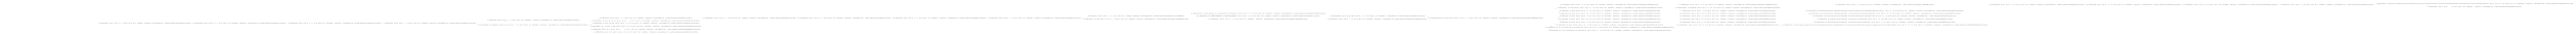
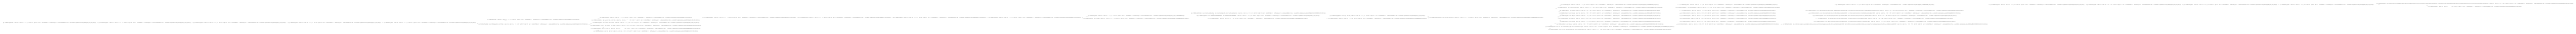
  digraph {
    rankdir=LR
    node [fontname=Arial shape=record]
    n1 [label="{type = XCUIElementTypeApplication\l|name = Etsy\l|label = Etsy\l|enabled = true\l|visible = true\l|x = 0\l|y = 0\l|width = 375\l|height = 667\l|index = 0\l|numberOfChildren = 2\l|eventGeneratedOnElement = false \l|screenshotPath = outputs/android-to-ios/etsy-filter/S0/pngs/0.0_0.0_750.0_1334.0.png\l}"]
    n2 [label="{type = XCUIElementTypeCollectionView\l|name = homescreen_collection_view\l|enabled = true\l|visible = true\l|x = 0\l|y = 86\l|width = 375\l|height = 531\l|index = 0\l|numberOfChildren = 14\l|numInParentLayout = 0\l|eventGeneratedOnElement = false \l|screenshotPath = outputs/android-to-ios/etsy-filter/S0/pngs/0.0_172.00000000000003_750.0_1234.0.png\l}"]
+   n3 [label="{type = XCUIElementTypeWindow\l|enabled = true\l|visible = true\l|x = 0\l|y = 0\l|width = 375\l|height = 667\l|index = 0\l|numberOfChildren = 1\l|numInParentLayout = 0\l|eventGeneratedOnElement = false \l|screenshotPath = outputs/android-to-ios/etsy-filter/S0/pngs/0.0_0.0_750.0_1334.0.png\l}"]
    n4 [label="{type = XCUIElementTypeOther\l|enabled = true\l|visible = true\l|x = 0\l|y = 0\l|width = 375\l|height = 667\l|index = 0\l|numberOfChildren = 1\l|numInParentLayout = 0\l|eventGeneratedOnElement = false \l|screenshotPath = outputs/android-to-ios/etsy-filter/S0/pngs/0.0_0.0_750.0_1334.0.png\l}"]
    n5 [label="{type = XCUIElementTypeOther\l|enabled = true\l|visible = true\l|x = 0\l|y = 0\l|width = 375\l|height = 667\l|index = 0\l|numberOfChildren = 1\l|numInParentLayout = 0\l|eventGeneratedOnElement = false \l|screenshotPath = outputs/android-to-ios/etsy-filter/S0/pngs/0.0_0.0_750.0_1334.0.png\l}"]
    n6 [label="{type = XCUIElementTypeOther\l|enabled = true\l|visible = true\l|x = 0\l|y = 0\l|width = 375\l|height = 667\l|index = 0\l|numberOfChildren = 1\l|numInParentLayout = 0\l|eventGeneratedOnElement = false \l|screenshotPath = outputs/android-to-ios/etsy-filter/S0/pngs/0.0_0.0_750.0_1334.0.png\l}"]
    n7 [label="{type = XCUIElementTypeOther\l|enabled = true\l|visible = true\l|x = 0\l|y = 0\l|width = 375\l|height = 667\l|index = 0\l|numberOfChildren = 2\l|numInParentLayout = 0\l|eventGeneratedOnElement = false \l|screenshotPath = outputs/android-to-ios/etsy-filter/S0/pngs/0.0_0.0_750.0_1334.0.png\l}"]
    n8 [label="{type = XCUIElementTypeOther\l|enabled = true\l|visible = true\l|x = 0\l|y = 0\l|width = 375\l|height = 617\l|index = 0\l|numberOfChildren = 1\l|numInParentLayout = 0\l|eventGeneratedOnElement = false \l|screenshotPath = outputs/android-to-ios/etsy-filter/S0/pngs/0.0_0.0_750.0_1234.0.png\l}"]
    n9 [label="{type = XCUIElementTypeTabBar\l|name = BOE Navigation Bar\l|label = Tab Bar\l|enabled = true\l|visible = true\l|x = 0\l|y = 617\l|width = 375\l|height = 50\l|index = 1\l|numberOfChildren = 5\l|numInParentLayout = 1\l|eventGeneratedOnElement = false \l|screenshotPath = outputs/android-to-ios/etsy-filter/S0/pngs/0.0_1234.0_750.0_1334.0.png\l}"]
    n10 [label="{type = XCUIElementTypeOther\l|enabled = true\l|visible = true\l|x = 0\l|y = 0\l|width = 375\l|height = 617\l|index = 0\l|numberOfChildren = 1\l|numInParentLayout = 0\l|eventGeneratedOnElement = false \l|screenshotPath = outputs/android-to-ios/etsy-filter/S0/pngs/0.0_0.0_750.0_1234.0.png\l}"]
    n11 [label="{type = XCUIElementTypeButton\l|value = 1\l|name = Home\l|label = Home\l|enabled = true\l|visible = true\l|x = 2\l|y = 618\l|width = 71\l|height = 49\l|index = 0\l|numberOfChildren = 0\l|numInParentLayout = 0\l|eventGeneratedOnElement = false \l|screenshotPath = outputs/android-to-ios/etsy-filter/S0/pngs/4.0_1236.0_146.0_1334.0.png\l}"]
    n12 [label="{type = XCUIElementTypeButton\l|name = Favorites\l|label = Favorites\l|enabled = true\l|visible = true\l|x = 77\l|y = 618\l|width = 71\l|height = 49\l|index = 1\l|numberOfChildren = 0\l|numInParentLayout = 1\l|eventGeneratedOnElement = false \l|screenshotPath = outputs/android-to-ios/etsy-filter/S0/pngs/154.0_1236.0_296.0_1334.0.png\l}"]
    n13 [label="{type = XCUIElementTypeButton\l|value = ●\l|name = Updates\l|label = Updates\l|enabled = true\l|visible = true\l|x = 152\l|y = 618\l|width = 71\l|height = 49\l|index = 2\l|numberOfChildren = 0\l|numInParentLayout = 2\l|eventGeneratedOnElement = false \l|screenshotPath = outputs/android-to-ios/etsy-filter/S0/pngs/304.0_1236.0_446.0_1334.0.png\l}"]
    n14 [label="{type = XCUIElementTypeButton\l|name = You\l|label = You\l|enabled = true\l|visible = true\l|x = 227\l|y = 618\l|width = 71\l|height = 49\l|index = 3\l|numberOfChildren = 0\l|numInParentLayout = 3\l|eventGeneratedOnElement = false \l|screenshotPath = outputs/android-to-ios/etsy-filter/S0/pngs/453.99999999999994_1236.0_596.0_1334.0.png\l}"]
    n15 [label="{type = XCUIElementTypeButton\l|name = Cart\l|label = Cart\l|enabled = true\l|visible = true\l|x = 302\l|y = 618\l|width = 71\l|height = 49\l|index = 4\l|numberOfChildren = 0\l|numInParentLayout = 4\l|eventGeneratedOnElement = false \l|screenshotPath = outputs/android-to-ios/etsy-filter/S0/pngs/604.0_1236.0_746.0_1334.0.png\l}"]
    n16 [label="{type = XCUIElementTypeOther\l|enabled = true\l|visible = true\l|x = 0\l|y = 0\l|width = 375\l|height = 617\l|index = 0\l|numberOfChildren = 1\l|numInParentLayout = 0\l|eventGeneratedOnElement = false \l|screenshotPath = outputs/android-to-ios/etsy-filter/S0/pngs/0.0_0.0_750.0_1234.0.png\l}"]
    n17 [label="{type = XCUIElementTypeOther\l|enabled = true\l|visible = true\l|x = 0\l|y = 0\l|width = 375\l|height = 617\l|index = 0\l|numberOfChildren = 1\l|numInParentLayout = 0\l|eventGeneratedOnElement = false \l|screenshotPath = outputs/android-to-ios/etsy-filter/S0/pngs/0.0_0.0_750.0_1234.0.png\l}"]
    n18 [label="{type = XCUIElementTypeOther\l|enabled = true\l|visible = true\l|x = 0\l|y = 0\l|width = 375\l|height = 617\l|index = 0\l|numberOfChildren = 1\l|numInParentLayout = 0\l|eventGeneratedOnElement = false \l|screenshotPath = outputs/android-to-ios/etsy-filter/S0/pngs/0.0_0.0_750.0_1234.0.png\l}"]
    n19 [label="{type = XCUIElementTypeOther\l|enabled = true\l|visible = true\l|x = 0\l|y = 0\l|width = 375\l|height = 617\l|index = 0\l|numberOfChildren = 2\l|numInParentLayout = 0\l|eventGeneratedOnElement = false \l|screenshotPath = outputs/android-to-ios/etsy-filter/S0/pngs/0.0_0.0_750.0_1234.0.png\l}"]
    n20 [label="{type = XCUIElementTypeOther\l|enabled = true\l|visible = true\l|x = 0\l|y = 0\l|width = 375\l|height = 86\l|index = 0\l|numberOfChildren = 3\l|numInParentLayout = 0\l|eventGeneratedOnElement = false \l|screenshotPath = outputs/android-to-ios/etsy-filter/S0/pngs/0.0_0.0_750.0_172.00000000000003.png\l}"]
    n21 [label="{type = XCUIElementTypeOther\l|name = Homepage\l|enabled = true\l|visible = true\l|x = 0\l|y = 86\l|width = 375\l|height = 531\l|index = 1\l|numberOfChildren = 2\l|numInParentLayout = 1\l|eventGeneratedOnElement = false \l|screenshotPath = outputs/android-to-ios/etsy-filter/S0/pngs/0.0_172.00000000000003_750.0_1234.0.png\l}"]
    n22 [label="{type = XCUIElementTypeTextField\l|value = Search for anything on Etsy\l|name = Search for anything on Etsy\l|label = Search for anything on Etsy\l|enabled = true\l|visible = true\l|x = 16\l|y = 30\l|width = 343\l|height = 48\l|index = 0\l|numberOfChildren = 0\l|numInParentLayout = 0\l|eventGeneratedOnElement = false \l|screenshotPath = outputs/android-to-ios/etsy-filter/S0/pngs/32.0_60.00000000000001_718.0_156.0.png\l}"]
    n23 [label="{type = XCUIElementTypeButton\l|name = F34C5783 A591 42AD 88A8 E19879\l|label = F34C5783 A591 42AD 88A8 E19879\l|enabled = true\l|visible = true\l|x = 22\l|y = 36\l|width = 36\l|height = 36\l|index = 2\l|numberOfChildren = 0\l|numInParentLayout = 2\l|eventGeneratedOnElement = false \l|screenshotPath = outputs/android-to-ios/etsy-filter/S0/pngs/44.0_72.0_116.0_144.0.png\l}"]
    n24 [label="{type = XCUIElementTypeOther\l|enabled = true\l|visible = true\l|x = 0\l|y = 86\l|width = 375\l|height = 531\l|index = 1\l|numberOfChildren = 1\l|numInParentLayout = 1\l|eventGeneratedOnElement = false \l|screenshotPath = outputs/android-to-ios/etsy-filter/S0/pngs/0.0_172.00000000000003_750.0_1234.0.png\l}"]
    n25 [label="{type = XCUIElementTypeOther\l|enabled = true\l|visible = true\l|x = 0\l|y = 86\l|width = 375\l|height = 531\l|index = 0\l|numberOfChildren = 1\l|numInParentLayout = 0\l|eventGeneratedOnElement = false \l|screenshotPath = outputs/android-to-ios/etsy-filter/S0/pngs/0.0_172.00000000000003_750.0_1234.0.png\l}"]
    n26 [label="{type = XCUIElementTypeCell\l|enabled = true\l|visible = true\l|x = 0\l|y = 86\l|width = 375\l|height = 139\l|index = 0\l|numberOfChildren = 1\l|numInParentLayout = 0\l|eventGeneratedOnElement = false \l|screenshotPath = outputs/android-to-ios/etsy-filter/S0/pngs/0.0_172.00000000000003_750.0_450.0.png\l}"]
    n27 [label="{type = XCUIElementTypeOther\l|name = homescreen module header\l|enabled = true\l|visible = true\l|x = 0\l|y = 236\l|width = 375\l|height = 35\l|index = 1\l|numberOfChildren = 2\l|numInParentLayout = 1\l|eventGeneratedOnElement = false \l|screenshotPath = outputs/android-to-ios/etsy-filter/S0/pngs/0.0_472.0_750.0_542.0.png\l}"]
    n28 [label="{type = XCUIElementTypeCell\l|name = listing card\l|enabled = true\l|visible = true\l|x = 12\l|y = 282\l|width = 169\l|height = 135\l|index = 2\l|numberOfChildren = 1\l|numInParentLayout = 2\l|eventGeneratedOnElement = false \l|screenshotPath = outputs/android-to-ios/etsy-filter/S0/pngs/24.0_564.0_362.0_834.0.png\l}"]
    n29 [label="{type = XCUIElementTypeCell\l|name = listing card\l|enabled = true\l|visible = true\l|x = 194\l|y = 282\l|width = 169\l|height = 135\l|index = 3\l|numberOfChildren = 1\l|numInParentLayout = 3\l|eventGeneratedOnElement = false \l|screenshotPath = outputs/android-to-ios/etsy-filter/S0/pngs/388.0_564.0_726.0_834.0.png\l}"]
    n30 [label="{type = XCUIElementTypeCell\l|name = listing card\l|enabled = true\l|visible = true\l|x = 12\l|y = 428\l|width = 169\l|height = 135\l|index = 4\l|numberOfChildren = 1\l|numInParentLayout = 4\l|eventGeneratedOnElement = false \l|screenshotPath = outputs/android-to-ios/etsy-filter/S0/pngs/24.0_856.0_362.0_1126.0.png\l}"]
    n31 [label="{type = XCUIElementTypeCell\l|name = listing card\l|enabled = true\l|visible = true\l|x = 194\l|y = 428\l|width = 169\l|height = 135\l|index = 5\l|numberOfChildren = 1\l|numInParentLayout = 5\l|eventGeneratedOnElement = false \l|screenshotPath = outputs/android-to-ios/etsy-filter/S0/pngs/388.0_856.0_726.0_1126.0.png\l}"]
    n32 [label="{type = XCUIElementTypeCell\l|name = listing card\l|enabled = true\l|visible = true\l|x = 12\l|y = 574\l|width = 169\l|height = 135\l|index = 6\l|numberOfChildren = 1\l|numInParentLayout = 6\l|eventGeneratedOnElement = false \l|screenshotPath = outputs/android-to-ios/etsy-filter/S0/pngs/24.0_1148.0_362.0_1418.0.png\l}"]
    n33 [label="{type = XCUIElementTypeCell\l|name = listing card\l|enabled = true\l|visible = true\l|x = 193\l|y = 574\l|width = 169\l|height = 135\l|index = 7\l|numberOfChildren = 1\l|numInParentLayout = 7\l|eventGeneratedOnElement = false \l|screenshotPath = outputs/android-to-ios/etsy-filter/S0/pngs/386.00000000000006_1148.0_724.0_1418.0.png\l}"]
    n34 [label="{type = XCUIElementTypeOther\l|value = 0%\l|name = Vertical scroll bar, 17 pages\l|label = Vertical scroll bar, 17 pages\l|enabled = true\l|visible = true\l|x = 342\l|y = 86\l|width = 30\l|height = 531\l|index = 12\l|numberOfChildren = 0\l|numInParentLayout = 12\l|eventGeneratedOnElement = false \l|screenshotPath = outputs/android-to-ios/etsy-filter/S0/pngs/684.0_172.00000000000003_744.0_1234.0.png\l}"]
    n35 [label="{type = XCUIElementTypeOther\l|value = 0%\l|name = Horizontal scroll bar, 1 page\l|label = Horizontal scroll bar, 1 page\l|enabled = true\l|visible = true\l|x = 0\l|y = 584\l|width = 375\l|height = 30\l|index = 13\l|numberOfChildren = 0\l|numInParentLayout = 13\l|eventGeneratedOnElement = false \l|screenshotPath = outputs/android-to-ios/etsy-filter/S0/pngs/0.0_1168.0_750.0_1228.0.png\l}"]
    n36 [label="{type = XCUIElementTypeOther\l|enabled = true\l|visible = true\l|x = 0\l|y = 86\l|width = 375\l|height = 139\l|index = 0\l|numberOfChildren = 1\l|numInParentLayout = 0\l|eventGeneratedOnElement = false \l|screenshotPath = outputs/android-to-ios/etsy-filter/S0/pngs/0.0_172.00000000000003_750.0_450.0.png\l}"]
    n37 [label="{type = XCUIElementTypeButton\l|name = headerOverlayButton\l|enabled = true\l|visible = true\l|x = 0\l|y = 242\l|width = 375\l|height = 35\l|index = 0\l|numberOfChildren = 1\l|numInParentLayout = 0\l|eventGeneratedOnElement = false \l|screenshotPath = outputs/android-to-ios/etsy-filter/S0/pngs/0.0_484.0_750.0_554.0.png\l}"]
    n38 [label="{type = XCUIElementTypeOther\l|enabled = true\l|visible = true\l|x = 12\l|y = 282\l|width = 169\l|height = 135\l|index = 0\l|numberOfChildren = 1\l|numInParentLayout = 0\l|eventGeneratedOnElement = false \l|screenshotPath = outputs/android-to-ios/etsy-filter/S0/pngs/24.0_564.0_362.0_834.0.png\l}"]
    n39 [label="{type = XCUIElementTypeOther\l|enabled = true\l|visible = true\l|x = 194\l|y = 282\l|width = 169\l|height = 135\l|index = 0\l|numberOfChildren = 1\l|numInParentLayout = 0\l|eventGeneratedOnElement = false \l|screenshotPath = outputs/android-to-ios/etsy-filter/S0/pngs/388.0_564.0_726.0_834.0.png\l}"]
    n40 [label="{type = XCUIElementTypeOther\l|enabled = true\l|visible = true\l|x = 12\l|y = 428\l|width = 169\l|height = 135\l|index = 0\l|numberOfChildren = 1\l|numInParentLayout = 0\l|eventGeneratedOnElement = false \l|screenshotPath = outputs/android-to-ios/etsy-filter/S0/pngs/24.0_856.0_362.0_1126.0.png\l}"]
    n41 [label="{type = XCUIElementTypeOther\l|enabled = true\l|visible = true\l|x = 194\l|y = 428\l|width = 169\l|height = 135\l|index = 0\l|numberOfChildren = 1\l|numInParentLayout = 0\l|eventGeneratedOnElement = false \l|screenshotPath = outputs/android-to-ios/etsy-filter/S0/pngs/388.0_856.0_726.0_1126.0.png\l}"]
    n42 [label="{type = XCUIElementTypeOther\l|enabled = true\l|visible = true\l|x = 12\l|y = 574\l|width = 169\l|height = 135\l|index = 0\l|numberOfChildren = 1\l|numInParentLayout = 0\l|eventGeneratedOnElement = false \l|screenshotPath = outputs/android-to-ios/etsy-filter/S0/pngs/24.0_1148.0_362.0_1418.0.png\l}"]
    n43 [label="{type = XCUIElementTypeOther\l|enabled = true\l|visible = true\l|x = 193\l|y = 574\l|width = 169\l|height = 135\l|index = 0\l|numberOfChildren = 1\l|numInParentLayout = 0\l|eventGeneratedOnElement = false \l|screenshotPath = outputs/android-to-ios/etsy-filter/S0/pngs/386.00000000000006_1148.0_724.0_1418.0.png\l}"]
    n44 [label="{type = XCUIElementTypeOther\l|enabled = true\l|visible = true\l|x = 0\l|y = 86\l|width = 375\l|height = 139\l|index = 0\l|numberOfChildren = 1\l|numInParentLayout = 0\l|eventGeneratedOnElement = false \l|screenshotPath = outputs/android-to-ios/etsy-filter/S0/pngs/0.0_172.00000000000003_750.0_450.0.png\l}"]
    n45 [label="{type = XCUIElementTypeOther\l|name = Rustic Cedar Kitty Litter Cabinet Front Entry - Standard Dark Walnut, HartandCole, $178.00\l|label = Rustic Cedar Kitty Litter Cabinet Front Entry - Standard Dark Walnut, HartandCole, $178.00\l|enabled = true\l|visible = true\l|x = 12\l|y = 282\l|width = 169\l|height = 135\l|index = 0\l|numberOfChildren = 0\l|numInParentLayout = 0\l|eventGeneratedOnElement = false \l|screenshotPath = outputs/android-to-ios/etsy-filter/S0/pngs/24.0_564.0_362.0_834.0.png\l}"]
    n46 [label="{type = XCUIElementTypeOther\l|name = Jumbo Cedar Kitty Litter Cabinet - Front Entry Unfinished, HartandCole, $198.00\l|label = Jumbo Cedar Kitty Litter Cabinet - Front Entry Unfinished, HartandCole, $198.00\l|enabled = true\l|visible = true\l|x = 194\l|y = 282\l|width = 169\l|height = 135\l|index = 0\l|numberOfChildren = 0\l|numInParentLayout = 0\l|eventGeneratedOnElement = false \l|screenshotPath = outputs/android-to-ios/etsy-filter/S0/pngs/388.0_564.0_726.0_834.0.png\l}"]
    n47 [label="{type = XCUIElementTypeOther\l|name = Cedar Jumbo Top Entry Litter Cabinet - Grey, HartandCole, $198.00\l|label = Cedar Jumbo Top Entry Litter Cabinet - Grey, HartandCole, $198.00\l|enabled = true\l|visible = true\l|x = 12\l|y = 428\l|width = 169\l|height = 135\l|index = 0\l|numberOfChildren = 0\l|numInParentLayout = 0\l|eventGeneratedOnElement = false \l|screenshotPath = outputs/android-to-ios/etsy-filter/S0/pngs/24.0_856.0_362.0_1126.0.png\l}"]
    n48 [label="{type = XCUIElementTypeOther\l|name = Maja Cat Litter Box Cover House, 8thInteriors, $198.00\l|label = Maja Cat Litter Box Cover House, 8thInteriors, $198.00\l|enabled = true\l|visible = true\l|x = 194\l|y = 428\l|width = 169\l|height = 135\l|index = 0\l|numberOfChildren = 0\l|numInParentLayout = 0\l|eventGeneratedOnElement = false \l|screenshotPath = outputs/android-to-ios/etsy-filter/S0/pngs/388.0_856.0_726.0_1126.0.png\l}"]
    n49 [label="{type = XCUIElementTypeOther\l|name = Modern Cat Litter Scoop and Base Set, maisonlaqueue, $21.60\l|label = Modern Cat Litter Scoop and Base Set, maisonlaqueue, $21.60\l|enabled = true\l|visible = true\l|x = 12\l|y = 574\l|width = 169\l|height = 135\l|index = 0\l|numberOfChildren = 0\l|numInParentLayout = 0\l|eventGeneratedOnElement = false \l|screenshotPath = outputs/android-to-ios/etsy-filter/S0/pngs/24.0_1148.0_362.0_1418.0.png\l}"]
    n50 [label="{type = XCUIElementTypeOther\l|name = Cat litter box enclosure for easier handling of cat litter easy clean cat poop Prevent sand leakage large space with cat litter scoop, Moderhomebysulyin, $154.80\l|label = Cat litter box enclosure for easier handling of cat litter easy clean cat poop Prevent sand leakage large space with cat litter scoop, Moderhomebysulyin, $154.80\l|enabled = true\l|visible = true\l|x = 193\l|y = 574\l|width = 169\l|height = 135\l|index = 0\l|numberOfChildren = 0\l|numInParentLayout = 0\l|eventGeneratedOnElement = false \l|screenshotPath = outputs/android-to-ios/etsy-filter/S0/pngs/386.00000000000006_1148.0_724.0_1418.0.png\l}"]
    n51 [label="{type = XCUIElementTypeOther\l|enabled = true\l|visible = true\l|x = 12\l|y = 110\l|width = 351\l|height = 111\l|index = 0\l|numberOfChildren = 1\l|numInParentLayout = 0\l|eventGeneratedOnElement = false \l|screenshotPath = outputs/android-to-ios/etsy-filter/S0/pngs/24.0_220.0_726.0_442.0.png\l}"]
    n52 [label="{type = XCUIElementTypeOther\l|enabled = true\l|visible = true\l|x = 12\l|y = 110\l|width = 351\l|height = 111\l|index = 0\l|numberOfChildren = 1\l|numInParentLayout = 0\l|eventGeneratedOnElement = false \l|screenshotPath = outputs/android-to-ios/etsy-filter/S0/pngs/24.0_220.0_726.0_442.0.png\l}"]
    n53 [label="{type = XCUIElementTypeOther\l|enabled = true\l|visible = true\l|x = 24\l|y = 122\l|width = 327\l|height = 87\l|index = 0\l|numberOfChildren = 1\l|numInParentLayout = 0\l|eventGeneratedOnElement = false \l|screenshotPath = outputs/android-to-ios/etsy-filter/S0/pngs/48.0_244.0_702.0_418.0.png\l}"]
    n54 [label="{type = XCUIElementTypeOther\l|enabled = true\l|visible = true\l|x = 24\l|y = 122\l|width = 327\l|height = 87\l|index = 0\l|numberOfChildren = 2\l|numInParentLayout = 0\l|eventGeneratedOnElement = false \l|screenshotPath = outputs/android-to-ios/etsy-filter/S0/pngs/48.0_244.0_702.0_418.0.png\l}"]
    n55 [label="{type = XCUIElementTypeOther\l|name = What's your style?; Favoriting helps Etsy provide unique recommendations, tailored just for you. Tap on some heart icons below so Etsy knows what you like.\l|label = What's your style?; Favoriting helps Etsy provide unique recommendations, tailored just for you. Tap on some heart icons below so Etsy knows what you like.\l|enabled = true\l|visible = true\l|x = 72\l|y = 122\l|width = 279\l|height = 87\l|index = 0\l|numberOfChildren = 0\l|numInParentLayout = 0\l|eventGeneratedOnElement = false \l|screenshotPath = outputs/android-to-ios/etsy-filter/S0/pngs/144.0_244.0_702.0_418.0.png\l}"]
    n56 [label="{type = XCUIElementTypeOther\l|enabled = true\l|visible = true\l|x = 24\l|y = 147\l|width = 36\l|height = 37\l|index = 1\l|numberOfChildren = 1\l|numInParentLayout = 1\l|eventGeneratedOnElement = false \l|screenshotPath = outputs/android-to-ios/etsy-filter/S0/pngs/48.0_294.0_120.0_368.0.png\l}"]
    n1 -> n2
    n2 -> n26
    n2 -> n27
    n2 -> n28
    n2 -> n29
    n2 -> n30
    n2 -> n31
    n2 -> n32
    n2 -> n33
    n2 -> n34
    n2 -> n35
+   n3 -> n4
    n4 -> n5
    n5 -> n6
    n6 -> n7
    n7 -> n8
    n7 -> n9
    n8 -> n10
    n9 -> n11
    n9 -> n12
    n9 -> n13
    n9 -> n14
    n9 -> n15
    n10 -> n16
    n16 -> n17
    n17 -> n18
    n18 -> n19
    n19 -> n20
    n19 -> n21
    n20 -> n22
    n20 -> n23
    n21 -> n24
    n24 -> n25
    n25 -> n2
    n26 -> n36
    n27 -> n37
    n28 -> n38
    n29 -> n39
    n30 -> n40
    n31 -> n41
    n32 -> n42
    n33 -> n43
    n36 -> n44
    n38 -> n45
    n39 -> n46
    n40 -> n47
    n41 -> n48
    n42 -> n49
    n43 -> n50
    n44 -> n51
    n51 -> n52
    n52 -> n53
    n53 -> n54
    n54 -> n55
    n54 -> n56
  }
